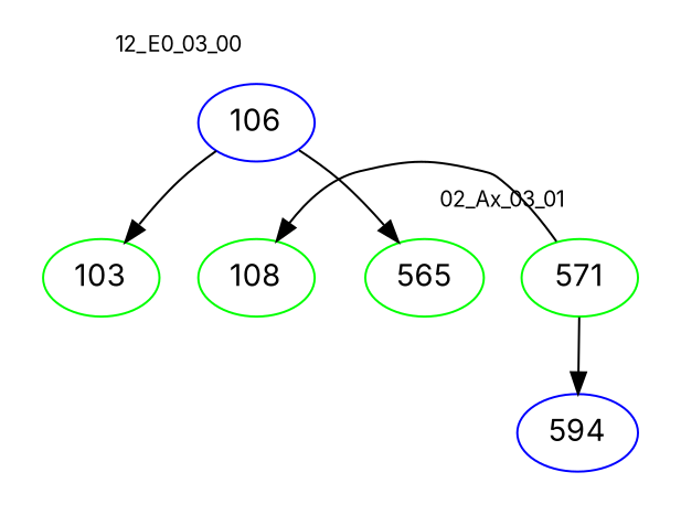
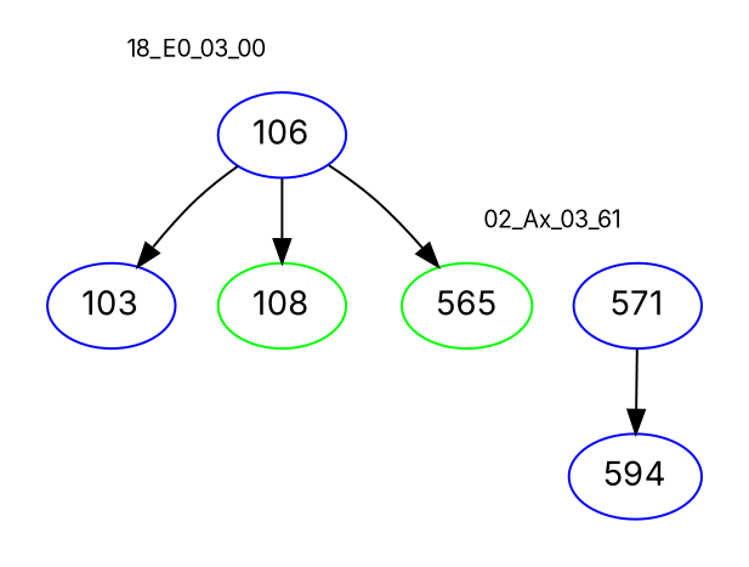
  digraph {
    fontname=Inter
    node [color=blue fontname=Inter]
    edge [color=black fontname=Inter]
-   n1 [color=green label=571]
+   n1 [label=571]
    n2 [color=green label=565]
    n3 [label=594]
    n4 [label=106]
-   n5 [color=green label=103]
+   n5 [label=103]
    n6 [color=green label=108]
    subgraph cluster_1 {
      color=white
      fontsize=10
-     label="02_Ax_03_01"
+     label="02_Ax_03_61"
      n1
      n2
      n3
    }
    subgraph cluster_2 {
      color=white
      fontsize=10
-     label="12_E0_03_00"
+     label="18_E0_03_00"
      n4
      n5
      n6
    }
    n1 -> n3
    n4 -> n2
    n4 -> n5
-   n1 -> n6
+   n4 -> n6
  }
